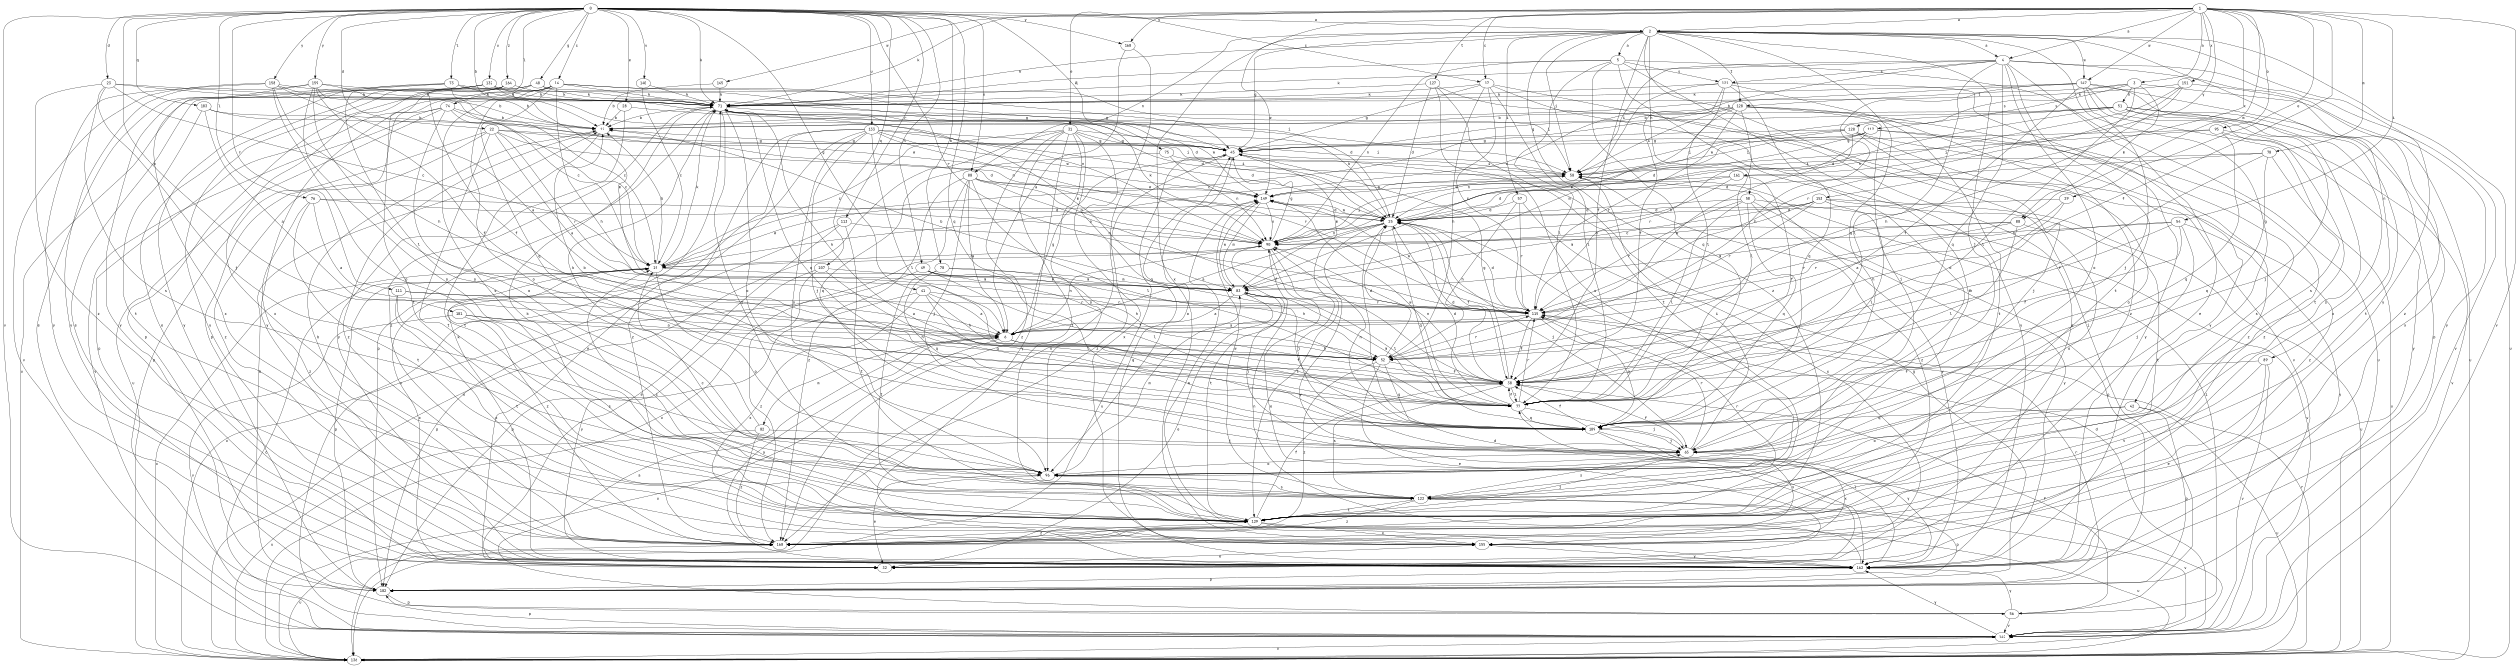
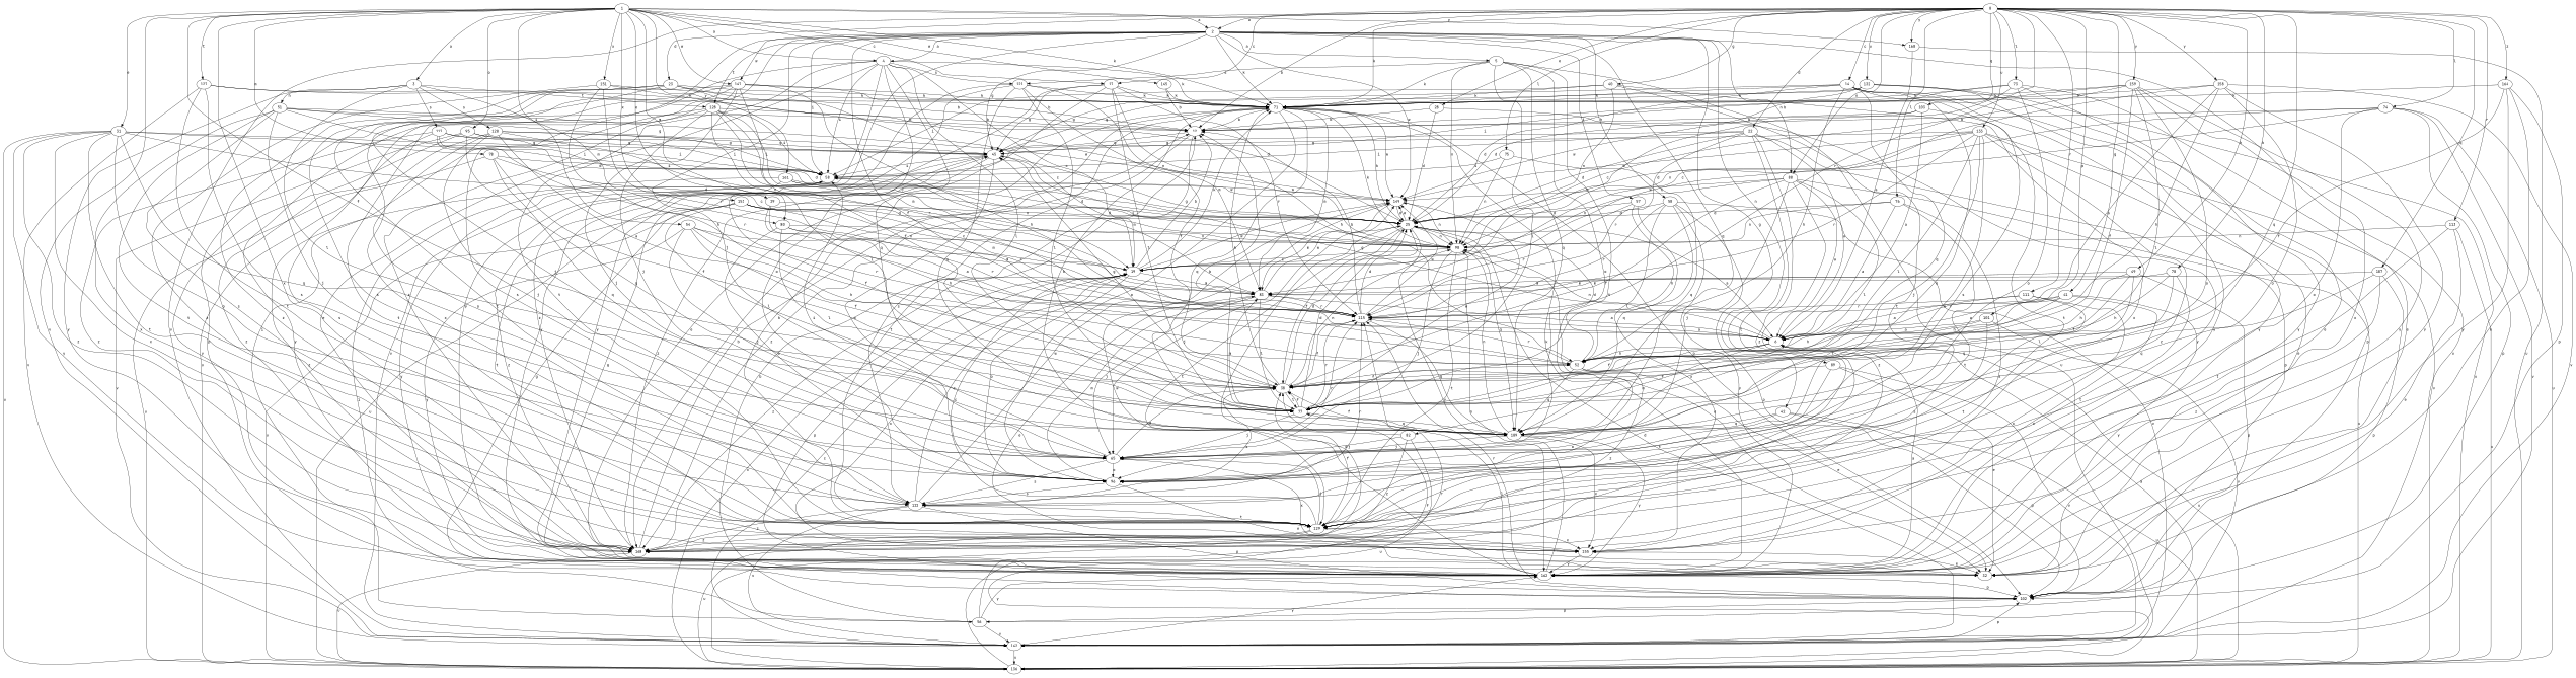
  strict digraph {
    fontname="JetBrains Mono"
    node [fontname="JetBrains Mono"]
    edge [fontname="JetBrains Mono"]
    0
    2
    12
    14
    17
    22
    23
    28
    40
    41
    49
    70
    71
    73
    74
    75
    76
    88
    101
    103
    107
    109
    111
    113
    115
    132
    133
-   140
    142
    158
    159
    160
    164
    4
    38
    147
    5
    42
    45
    50
    56
    57
    58
    65
    89
    128
    136
    149
    162
    168
    129
    96
    52
    25
    102
    122
    77
    32
    6
    19
    155
    90
    83
    1
    3
    29
    31
    54
    78
    80
    95
    127
    145
    151
    153
    161
    51
    117
    120
    121
    82
    0 -> 2 [label=a]
    0 -> 12 [label=b]
    0 -> 14 [label=c]
    0 -> 17 [label=c]
    0 -> 22 [label=d]
    0 -> 23 [label=d]
    0 -> 28 [label=e]
    0 -> 40 [label=g]
    0 -> 41 [label=g]
    0 -> 49 [label=h]
    0 -> 70 [label=k]
    0 -> 71 [label=k]
    0 -> 73 [label=l]
    0 -> 74 [label=l]
    0 -> 75 [label=l]
    0 -> 76 [label=l]
    0 -> 88 [label=n]
    0 -> 101 [label=p]
    0 -> 103 [label=q]
    0 -> 107 [label=q]
    0 -> 109 [label=q]
    0 -> 111 [label=r]
    0 -> 113 [label=r]
    0 -> 115 [label=r]
    0 -> 132 [label=u]
    0 -> 133 [label=u]
-   0 -> 140 [label=v]
    0 -> 142 [label=v]
    0 -> 158 [label=y]
    0 -> 159 [label=y]
    0 -> 160 [label=y]
    0 -> 164 [label=z]
    2 -> 71 [label=k]
    2 -> 88 [label=n]
    2 -> 109 [label=q]
    2 -> 4 [label=a]
    2 -> 38 [label=f]
    2 -> 147 [label=w]
    2 -> 5 [label=a]
    2 -> 42 [label=g]
    2 -> 45 [label=g]
    2 -> 50 [label=h]
    2 -> 56 [label=i]
    2 -> 57 [label=i]
    2 -> 58 [label=i]
    2 -> 65 [label=j]
    2 -> 89 [label=n]
    2 -> 128 [label=t]
    2 -> 136 [label=u]
    2 -> 149 [label=w]
    2 -> 162 [label=y]
    2 -> 168 [label=z]
    12 -> 45 [label=g]
    12 -> 168 [label=z]
    12 -> 129 [label=t]
    14 -> 71 [label=k]
    14 -> 109 [label=q]
    14 -> 45 [label=g]
    14 -> 162 [label=y]
    14 -> 96 [label=o]
    14 -> 52 [label=h]
    14 -> 25 [label=d]
    14 -> 102 [label=p]
    14 -> 122 [label=s]
    17 -> 71 [label=k]
    17 -> 115 [label=r]
    17 -> 45 [label=g]
    17 -> 162 [label=y]
    17 -> 52 [label=h]
    17 -> 77 [label=l]
    17 -> 32 [label=e]
    22 -> 115 [label=r]
    22 -> 45 [label=g]
    22 -> 58 [label=i]
    22 -> 168 [label=z]
    22 -> 129 [label=t]
    22 -> 25 [label=d]
    22 -> 102 [label=p]
    22 -> 6 [label=a]
    23 -> 12 [label=b]
    23 -> 71 [label=k]
    23 -> 65 [label=j]
    23 -> 168 [label=z]
    23 -> 122 [label=s]
    23 -> 19 [label=c]
    28 -> 12 [label=b]
    28 -> 162 [label=y]
    28 -> 25 [label=d]
    40 -> 71 [label=k]
    40 -> 58 [label=i]
    40 -> 129 [label=t]
    40 -> 155 [label=x]
    40 -> 90 [label=n]
    41 -> 115 [label=r]
    41 -> 162 [label=y]
    41 -> 52 [label=h]
    41 -> 77 [label=l]
    41 -> 6 [label=a]
    41 -> 155 [label=x]
    49 -> 38 [label=f]
    49 -> 52 [label=h]
    49 -> 102 [label=p]
    49 -> 77 [label=l]
    49 -> 83 [label=m]
    70 -> 109 [label=q]
    70 -> 129 [label=t]
    70 -> 52 [label=h]
    70 -> 83 [label=m]
    71 -> 12 [label=b]
    71 -> 109 [label=q]
    71 -> 149 [label=w]
    71 -> 168 [label=z]
    71 -> 96 [label=o]
    71 -> 102 [label=p]
    71 -> 122 [label=s]
    71 -> 90 [label=k]
    71 -> 83 [label=m]
    73 -> 71 [label=k]
    73 -> 58 [label=i]
    73 -> 162 [label=y]
    73 -> 96 [label=o]
    73 -> 32 [label=e]
    73 -> 83 [label=m]
    74 -> 12 [label=b]
    74 -> 142 [label=v]
    74 -> 136 [label=u]
    74 -> 96 [label=o]
    74 -> 102 [label=p]
    74 -> 19 [label=c]
    74 -> 90 [label=n]
    75 -> 109 [label=q]
    75 -> 58 [label=i]
    75 -> 90 [label=n]
    76 -> 168 [label=z]
    76 -> 129 [label=t]
    76 -> 25 [label=d]
    76 -> 6 [label=a]
    76 -> 90 [label=n]
    88 -> 38 [label=f]
    88 -> 65 [label=j]
    88 -> 136 [label=u]
    88 -> 149 [label=w]
    88 -> 168 [label=z]
    88 -> 77 [label=l]
    88 -> 6 [label=a]
    88 -> 90 [label=n]
    101 -> 142 [label=v]
    101 -> 52 [label=h]
    101 -> 122 [label=s]
    101 -> 6 [label=a]
    103 -> 12 [label=b]
    103 -> 149 [label=w]
    103 -> 129 [label=t]
    103 -> 6 [label=a]
    107 -> 109 [label=q]
    107 -> 168 [label=z]
    107 -> 102 [label=p]
    107 -> 83 [label=m]
    109 -> 38 [label=f]
    109 -> 65 [label=j]
    109 -> 162 [label=y]
    109 -> 155 [label=x]
    109 -> 90 [label=n]
    111 -> 115 [label=r]
    111 -> 129 [label=t]
    111 -> 6 [label=a]
    111 -> 155 [label=x]
    113 -> 136 [label=u]
    113 -> 129 [label=t]
    113 -> 32 [label=e]
    113 -> 90 [label=n]
    115 -> 12 [label=b]
    115 -> 109 [label=q]
    115 -> 38 [label=f]
    115 -> 149 [label=w]
    115 -> 25 [label=d]
    115 -> 6 [label=a]
    132 -> 71 [label=k]
    132 -> 45 [label=g]
    132 -> 136 [label=u]
    132 -> 162 [label=y]
    132 -> 25 [label=d]
    132 -> 32 [label=e]
    133 -> 115 [label=r]
    133 -> 142 [label=v]
    133 -> 45 [label=g]
    133 -> 65 [label=j]
    133 -> 149 [label=w]
    133 -> 168 [label=z]
    133 -> 96 [label=o]
    133 -> 25 [label=d]
    133 -> 77 [label=l]
    133 -> 32 [label=e]
-   140 -> 71 [label=k]
-   140 -> 19 [label=c]
    142 -> 136 [label=u]
    142 -> 162 [label=y]
    142 -> 25 [label=d]
    142 -> 102 [label=p]
    142 -> 19 [label=c]
    158 -> 71 [label=k]
    158 -> 142 [label=v]
    158 -> 162 [label=y]
    158 -> 96 [label=o]
    158 -> 52 [label=h]
    158 -> 6 [label=a]
    158 -> 19 [label=c]
    159 -> 12 [label=b]
    159 -> 71 [label=k]
    159 -> 38 [label=f]
    159 -> 162 [label=y]
    159 -> 96 [label=o]
    159 -> 77 [label=l]
    159 -> 19 [label=c]
    159 -> 155 [label=x]
    160 -> 136 [label=u]
    160 -> 6 [label=a]
    164 -> 71 [label=k]
    164 -> 38 [label=f]
    164 -> 162 [label=y]
    164 -> 102 [label=p]
    164 -> 32 [label=e]
    4 -> 71 [label=k]
    4 -> 109 [label=q]
    4 -> 142 [label=v]
    4 -> 58 [label=i]
    4 -> 136 [label=u]
    4 -> 129 [label=t]
    4 -> 96 [label=o]
    4 -> 77 [label=l]
    4 -> 32 [label=e]
    4 -> 19 [label=c]
    4 -> 121 [label=s]
    38 -> 71 [label=k]
    38 -> 45 [label=g]
    38 -> 25 [label=d]
    38 -> 122 [label=s]
    38 -> 77 [label=l]
    38 -> 90 [label=n]
    147 -> 12 [label=b]
    147 -> 71 [label=k]
    147 -> 38 [label=f]
    147 -> 65 [label=j]
    147 -> 129 [label=t]
    147 -> 52 [label=h]
    147 -> 102 [label=p]
    147 -> 122 [label=s]
    147 -> 155 [label=x]
    5 -> 71 [label=k]
    5 -> 109 [label=q]
    5 -> 136 [label=u]
    5 -> 129 [label=t]
    5 -> 96 [label=o]
    5 -> 77 [label=l]
    5 -> 90 [label=n]
    5 -> 121 [label=s]
    42 -> 109 [label=q]
    42 -> 136 [label=u]
    42 -> 96 [label=o]
    42 -> 102 [label=p]
    45 -> 58 [label=i]
    45 -> 136 [label=u]
    45 -> 168 [label=z]
    45 -> 96 [label=o]
    45 -> 83 [label=m]
    50 -> 109 [label=q]
    50 -> 115 [label=r]
    50 -> 142 [label=v]
    50 -> 162 [label=y]
    50 -> 25 [label=d]
    50 -> 102 [label=p]
    50 -> 77 [label=l]
    56 -> 12 [label=b]
    56 -> 142 [label=v]
    56 -> 38 [label=f]
    56 -> 58 [label=i]
    56 -> 162 [label=y]
    56 -> 6 [label=a]
    57 -> 115 [label=r]
    57 -> 52 [label=h]
    57 -> 25 [label=d]
    57 -> 155 [label=x]
    58 -> 149 [label=w]
    58 -> 162 [label=y]
    58 -> 168 [label=z]
    65 -> 115 [label=r]
    65 -> 38 [label=f]
    65 -> 58 [label=i]
    65 -> 96 [label=o]
    65 -> 122 [label=s]
    65 -> 155 [label=x]
    89 -> 142 [label=v]
    89 -> 38 [label=f]
    89 -> 129 [label=t]
    89 -> 32 [label=e]
    128 -> 12 [label=b]
    128 -> 115 [label=r]
    128 -> 58 [label=i]
    128 -> 65 [label=j]
    128 -> 162 [label=y]
    128 -> 129 [label=t]
    128 -> 77 [label=l]
    128 -> 19 [label=c]
    128 -> 83 [label=m]
    136 -> 115 [label=r]
    136 -> 25 [label=d]
    136 -> 19 [label=c]
    149 -> 25 [label=d]
    149 -> 90 [label=n]
    149 -> 83 [label=m]
    162 -> 71 [label=k]
    162 -> 45 [label=g]
    162 -> 149 [label=w]
    162 -> 102 [label=p]
    162 -> 77 [label=l]
    162 -> 6 [label=a]
    162 -> 90 [label=n]
    168 -> 12 [label=b]
    168 -> 136 [label=u]
    129 -> 71 [label=k]
    129 -> 38 [label=f]
    129 -> 65 [label=j]
    129 -> 136 [label=u]
    129 -> 168 [label=z]
    129 -> 19 [label=c]
    129 -> 155 [label=x]
    96 -> 122 [label=s]
    96 -> 32 [label=e]
    96 -> 83 [label=m]
    52 -> 109 [label=q]
    52 -> 115 [label=r]
    52 -> 38 [label=f]
    52 -> 168 [label=z]
    52 -> 25 [label=d]
    52 -> 32 [label=e]
    25 -> 71 [label=k]
    25 -> 109 [label=q]
    25 -> 38 [label=f]
    25 -> 65 [label=j]
    25 -> 149 [label=w]
    25 -> 162 [label=y]
    25 -> 129 [label=t]
    25 -> 6 [label=a]
    25 -> 90 [label=n]
    102 -> 115 [label=r]
    102 -> 45 [label=g]
    102 -> 56 [label=p]
    122 -> 115 [label=r]
    122 -> 142 [label=v]
    122 -> 149 [label=w]
    122 -> 168 [label=z]
    122 -> 129 [label=t]
    122 -> 102 [label=p]
    122 -> 19 [label=c]
    77 -> 12 [label=b]
    77 -> 109 [label=q]
    77 -> 115 [label=r]
    77 -> 38 [label=f]
    77 -> 65 [label=j]
    77 -> 149 [label=w]
    77 -> 25 [label=d]
    77 -> 83 [label=m]
    32 -> 19 [label=c]
    6 -> 38 [label=f]
    6 -> 45 [label=g]
    6 -> 136 [label=u]
    6 -> 52 [label=h]
    6 -> 90 [label=n]
    6 -> 82 [label=m]
    19 -> 12 [label=b]
    19 -> 71 [label=k]
    19 -> 149 [label=w]
    19 -> 168 [label=z]
    19 -> 96 [label=o]
    19 -> 102 [label=p]
    19 -> 83 [label=m]
    155 -> 162 [label=y]
    155 -> 32 [label=e]
    90 -> 45 [label=g]
    90 -> 58 [label=i]
    90 -> 65 [label=j]
    90 -> 129 [label=t]
    90 -> 32 [label=e]
    90 -> 19 [label=c]
    83 -> 115 [label=r]
    83 -> 65 [label=j]
    83 -> 149 [label=w]
    83 -> 77 [label=l]
    83 -> 32 [label=e]
    83 -> 6 [label=a]
    1 -> 2 [label=a]
    1 -> 17 [label=c]
    1 -> 71 [label=k]
    1 -> 142 [label=v]
    1 -> 160 [label=y]
    1 -> 4 [label=a]
    1 -> 38 [label=f]
    1 -> 147 [label=w]
    1 -> 155 [label=x]
    1 -> 3 [label=a]
    1 -> 29 [label=e]
    1 -> 31 [label=e]
    1 -> 54 [label=i]
    1 -> 78 [label=m]
    1 -> 80 [label=m]
    1 -> 95 [label=o]
    1 -> 127 [label=t]
    1 -> 145 [label=w]
    1 -> 151 [label=x]
    1 -> 153 [label=x]
    1 -> 161 [label=y]
    3 -> 128 [label=t]
    3 -> 162 [label=y]
    3 -> 77 [label=l]
    3 -> 80 [label=m]
    3 -> 51 [label=h]
    3 -> 117 [label=s]
    3 -> 120 [label=s]
    29 -> 52 [label=h]
    29 -> 25 [label=d]
    29 -> 6 [label=a]
    31 -> 109 [label=q]
    31 -> 45 [label=g]
    31 -> 58 [label=i]
    31 -> 136 [label=u]
    31 -> 162 [label=y]
    31 -> 168 [label=z]
    31 -> 129 [label=t]
    31 -> 96 [label=o]
    31 -> 19 [label=c]
    31 -> 155 [label=x]
    54 -> 115 [label=r]
    54 -> 38 [label=f]
    54 -> 65 [label=j]
    54 -> 162 [label=y]
    54 -> 52 [label=h]
    54 -> 90 [label=n]
    78 -> 109 [label=q]
    78 -> 38 [label=f]
    78 -> 58 [label=i]
    78 -> 136 [label=u]
    78 -> 25 [label=d]
    80 -> 115 [label=r]
    80 -> 96 [label=o]
    80 -> 77 [label=l]
    80 -> 90 [label=n]
    80 -> 83 [label=m]
    95 -> 109 [label=q]
    95 -> 142 [label=v]
    95 -> 45 [label=g]
    95 -> 58 [label=i]
    95 -> 162 [label=y]
    127 -> 71 [label=k]
    127 -> 142 [label=v]
    127 -> 129 [label=t]
    127 -> 25 [label=d]
    127 -> 122 [label=s]
    145 -> 12 [label=b]
    145 -> 71 [label=k]
    151 -> 71 [label=k]
    151 -> 115 [label=r]
    151 -> 168 [label=z]
    151 -> 52 [label=h]
    151 -> 90 [label=n]
    153 -> 115 [label=r]
    153 -> 136 [label=u]
    153 -> 129 [label=t]
    153 -> 25 [label=d]
    153 -> 77 [label=l]
    153 -> 19 [label=c]
    153 -> 83 [label=m]
    161 -> 38 [label=f]
    161 -> 149 [label=w]
    161 -> 168 [label=z]
    161 -> 25 [label=d]
    161 -> 90 [label=n]
    51 -> 12 [label=b]
    51 -> 45 [label=g]
    51 -> 65 [label=j]
    51 -> 149 [label=w]
    51 -> 129 [label=t]
    51 -> 25 [label=d]
    51 -> 122 [label=s]
    51 -> 155 [label=x]
    117 -> 115 [label=r]
    117 -> 45 [label=g]
    117 -> 58 [label=i]
    117 -> 168 [label=z]
    117 -> 25 [label=d]
    117 -> 122 [label=s]
    120 -> 45 [label=g]
    120 -> 58 [label=i]
    120 -> 65 [label=j]
    120 -> 168 [label=z]
    120 -> 96 [label=o]
    120 -> 6 [label=a]
    120 -> 90 [label=n]
    121 -> 71 [label=k]
    121 -> 109 [label=q]
    121 -> 38 [label=f]
    121 -> 162 [label=y]
    121 -> 168 [label=z]
    121 -> 77 [label=l]
    121 -> 83 [label=m]
    82 -> 71 [label=k]
    82 -> 65 [label=j]
    82 -> 136 [label=u]
    82 -> 168 [label=z]
  }
